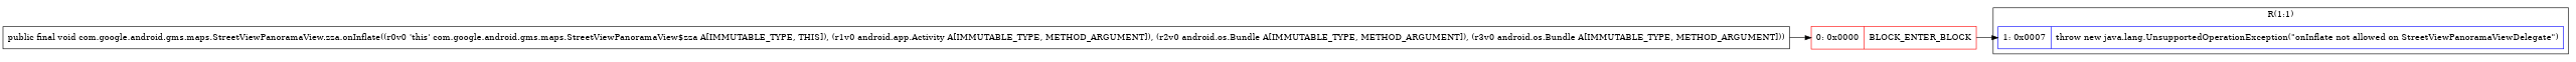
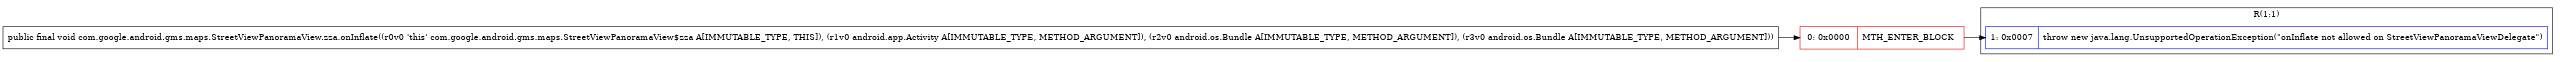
  digraph {
    rankdir=LR
    node [shape=record]
    n1 [color=blue label="{1\:\ 0x0007|throw new java.lang.UnsupportedOperationException(\"onInflate not allowed on StreetViewPanoramaViewDelegate\")\l}"]
-   n2 [color=red label="{0\:\ 0x0000|BLOCK_ENTER_BLOCK\l}"]
+   n2 [color=red label="{0\:\ 0x0000|MTH_ENTER_BLOCK\l}"]
    n3 [label="{public final void com.google.android.gms.maps.StreetViewPanoramaView.zza.onInflate((r0v0 'this' com.google.android.gms.maps.StreetViewPanoramaView$zza A[IMMUTABLE_TYPE, THIS]), (r1v0 android.app.Activity A[IMMUTABLE_TYPE, METHOD_ARGUMENT]), (r2v0 android.os.Bundle A[IMMUTABLE_TYPE, METHOD_ARGUMENT]), (r3v0 android.os.Bundle A[IMMUTABLE_TYPE, METHOD_ARGUMENT])) }"]
    subgraph cluster_1 {
      label="R(1:1)"
      n1
    }
    n2 -> n1
    n3 -> n2
  }
